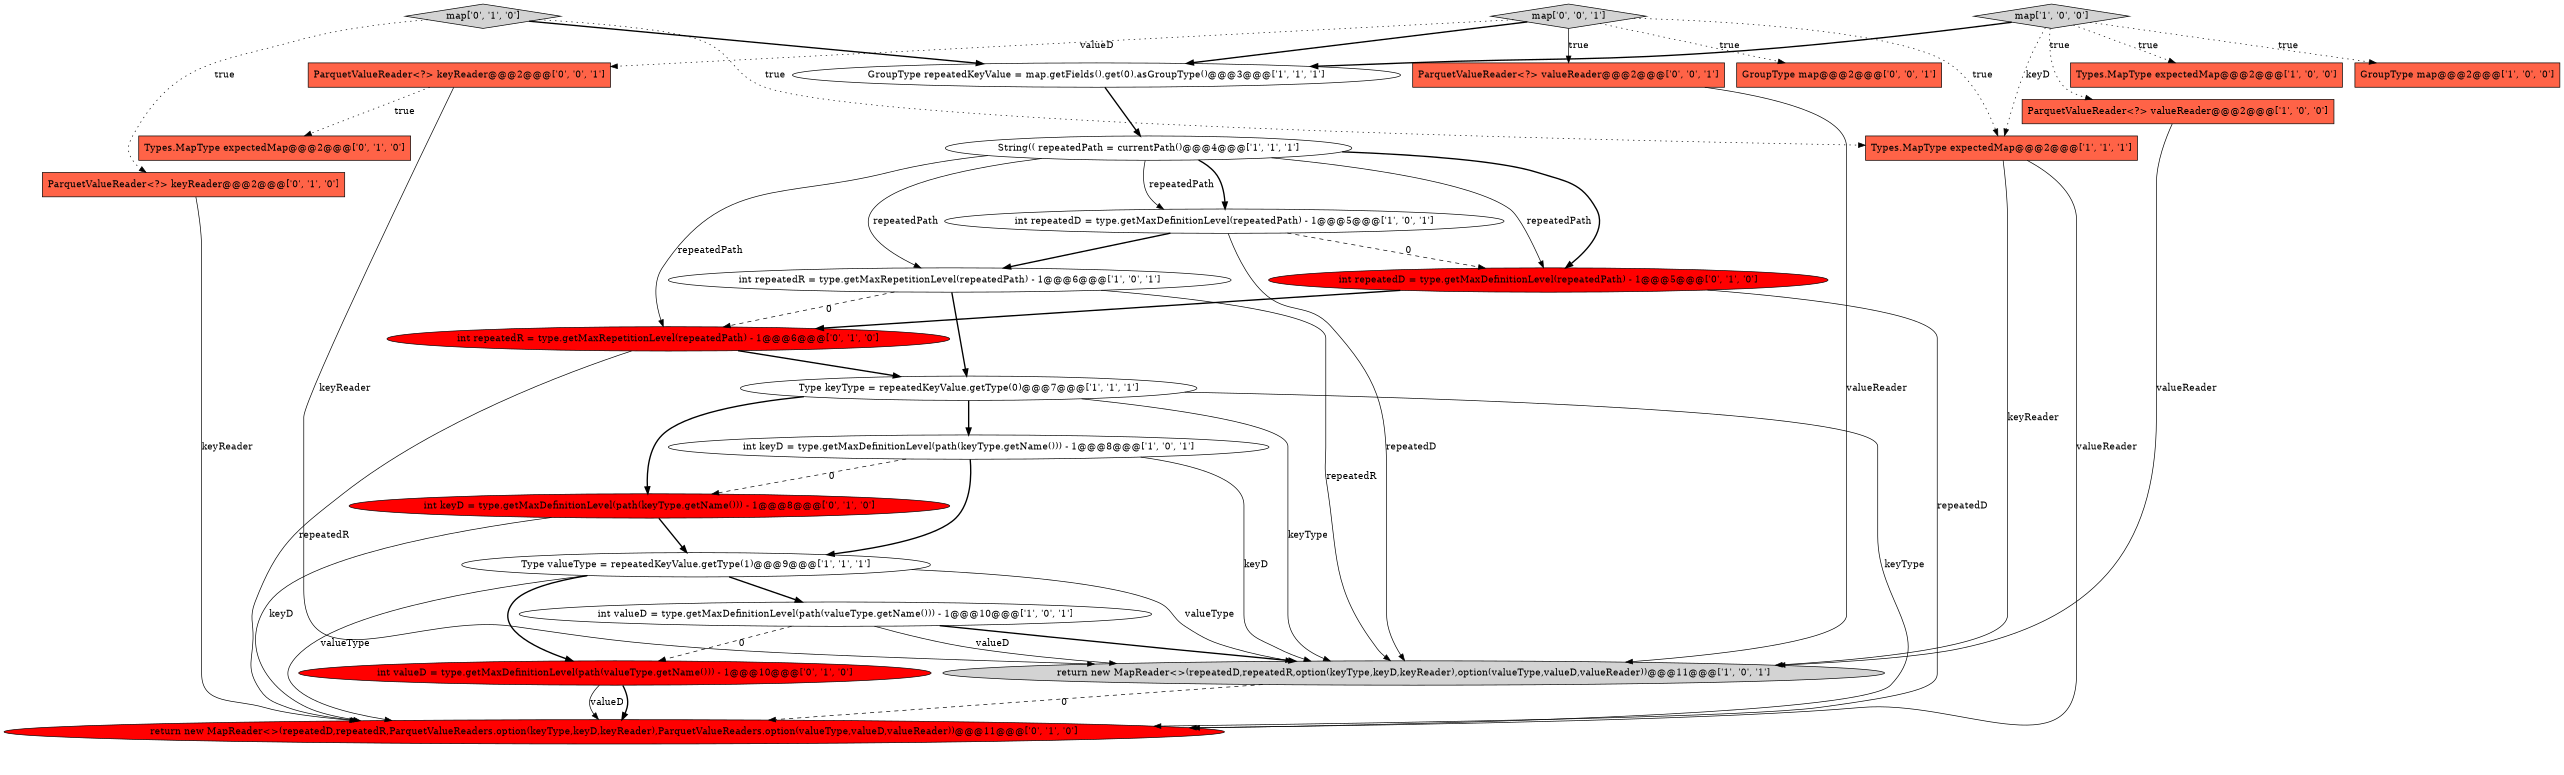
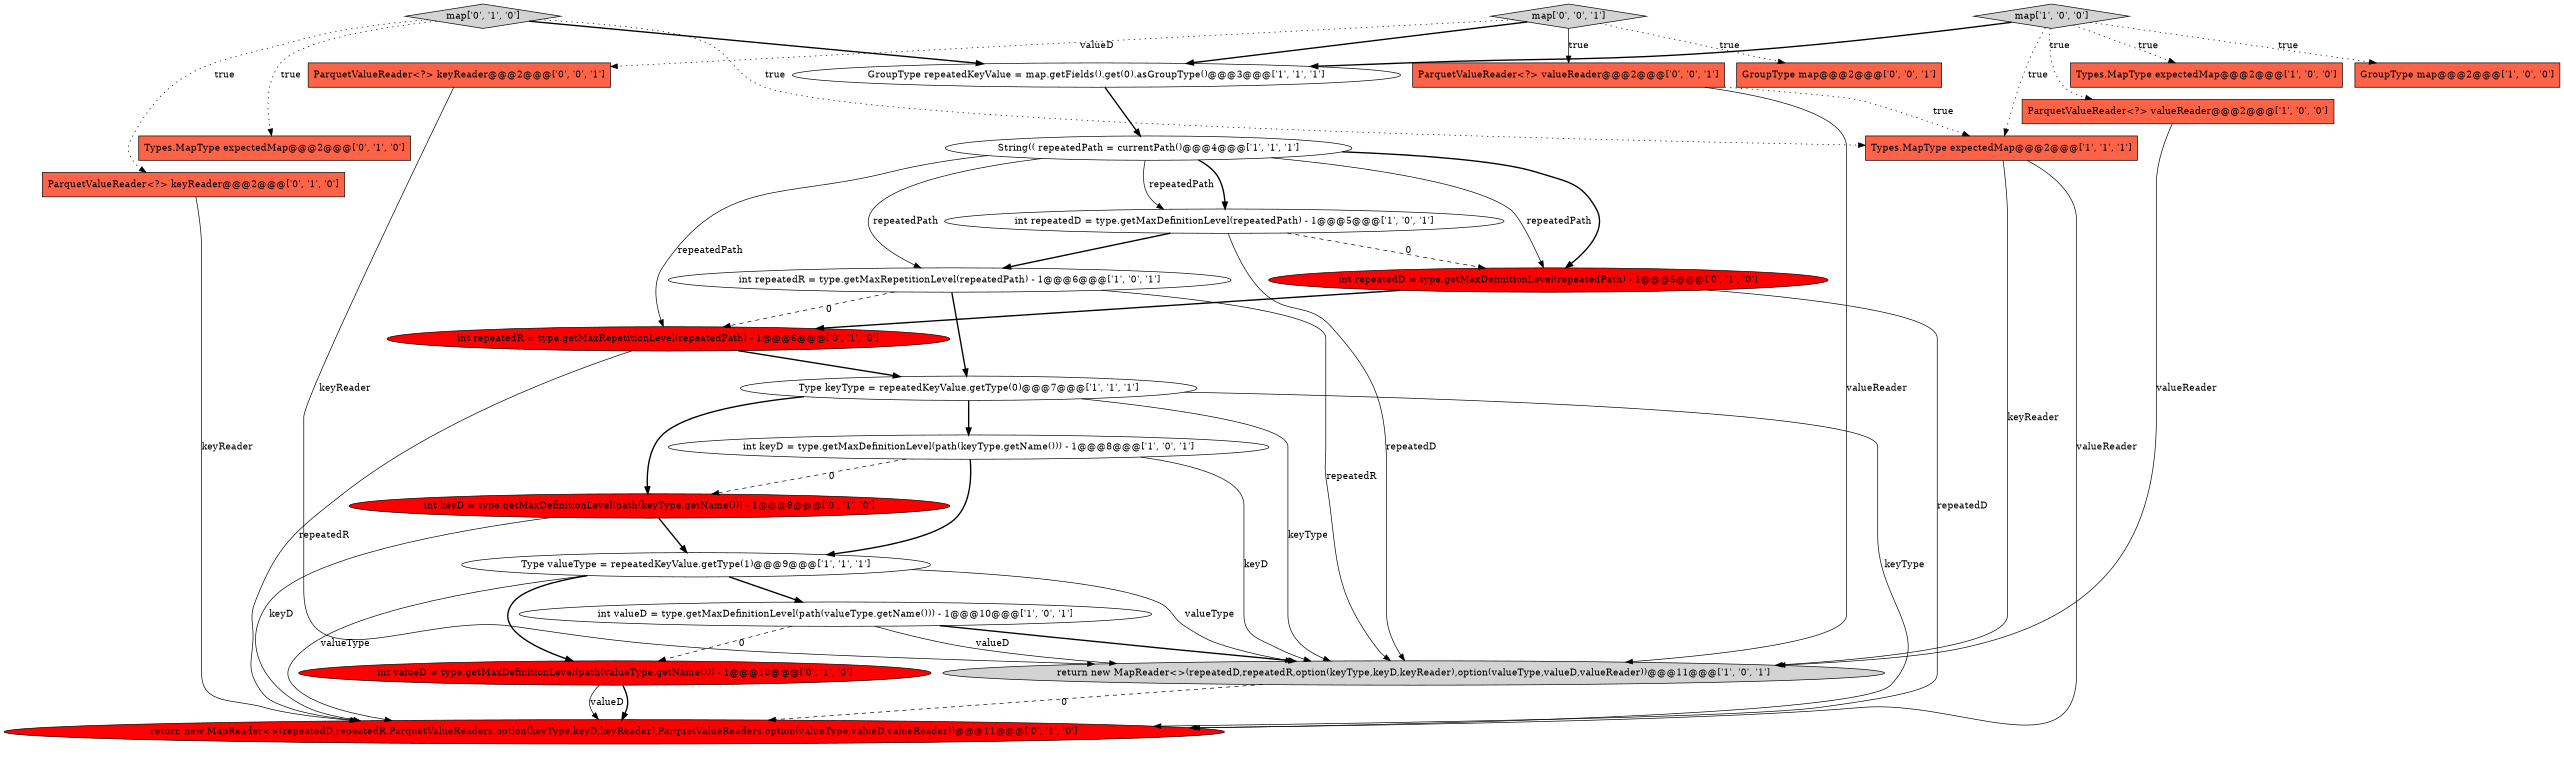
  digraph {
    node [fillcolor=tomato shape=ellipse style=filled]
    edge [style=solid]
    n1 [fillcolor=red label="int valueD = type.getMaxDefinitionLevel(path(valueType.getName())) - 1@@@10@@@['0', '1', '0']"]
    n2 [fillcolor=red label="return new MapReader<>(repeatedD,repeatedR,ParquetValueReaders.option(keyType,keyD,keyReader),ParquetValueReaders.option(valueType,valueD,valueReader))@@@11@@@['0', '1', '0']"]
    n3 [fillcolor=white label="GroupType repeatedKeyValue = map.getFields().get(0).asGroupType()@@@3@@@['1', '1', '1']"]
    n4 [fillcolor=white label="String(( repeatedPath = currentPath()@@@4@@@['1', '1', '1']"]
    n5 [fillcolor=white label="int repeatedR = type.getMaxRepetitionLevel(repeatedPath) - 1@@@6@@@['1', '0', '1']"]
    n6 [fillcolor=red label="int repeatedR = type.getMaxRepetitionLevel(repeatedPath) - 1@@@6@@@['0', '1', '0']"]
    n7 [fillcolor=red label="int repeatedD = type.getMaxDefinitionLevel(repeatedPath) - 1@@@5@@@['0', '1', '0']"]
    n8 [fillcolor=white label="int repeatedD = type.getMaxDefinitionLevel(repeatedPath) - 1@@@5@@@['1', '0', '1']"]
    n9 [label="Types.MapType expectedMap@@@2@@@['1', '0', '0']" shape=box]
    n10 [label="GroupType map@@@2@@@['0', '0', '1']" shape=box]
    n11 [label="ParquetValueReader<?> valueReader@@@2@@@['1', '0', '0']" shape=box]
    n12 [fillcolor=lightgray label="return new MapReader<>(repeatedD,repeatedR,option(keyType,keyD,keyReader),option(valueType,valueD,valueReader))@@@11@@@['1', '0', '1']"]
    n13 [fillcolor=lightgray label="map['0', '1', '0']" shape=diamond]
    n14 [label="Types.MapType expectedMap@@@2@@@['0', '1', '0']" shape=box]
    n15 [label="ParquetValueReader<?> keyReader@@@2@@@['0', '1', '0']" shape=box]
    n16 [label="Types.MapType expectedMap@@@2@@@['1', '1', '1']" shape=box]
    n17 [fillcolor=white label="Type keyType = repeatedKeyValue.getType(0)@@@7@@@['1', '1', '1']"]
    n18 [fillcolor=red label="int keyD = type.getMaxDefinitionLevel(path(keyType.getName())) - 1@@@8@@@['0', '1', '0']"]
    n19 [fillcolor=white label="int keyD = type.getMaxDefinitionLevel(path(keyType.getName())) - 1@@@8@@@['1', '0', '1']"]
    n20 [fillcolor=lightgray label="map['0', '0', '1']" shape=diamond]
    n21 [label="ParquetValueReader<?> keyReader@@@2@@@['0', '0', '1']" shape=box]
    n22 [label="ParquetValueReader<?> valueReader@@@2@@@['0', '0', '1']" shape=box]
    n23 [fillcolor=white label="Type valueType = repeatedKeyValue.getType(1)@@@9@@@['1', '1', '1']"]
    n24 [fillcolor=white label="int valueD = type.getMaxDefinitionLevel(path(valueType.getName())) - 1@@@10@@@['1', '0', '1']"]
    n25 [fillcolor=lightgray label="map['1', '0', '0']" shape=diamond]
    n26 [label="GroupType map@@@2@@@['1', '0', '0']" shape=box]
    n1 -> n2 [style=bold]
    n1 -> n2 [label=valueD]
    n3 -> n4 [style=bold]
    n4 -> n5 [label=repeatedPath]
    n4 -> n6 [label=repeatedPath]
    n4 -> n7 [style=bold]
    n4 -> n7 [label=repeatedPath]
    n4 -> n8 [label=repeatedPath]
    n4 -> n8 [style=bold]
    n5 -> n6 [label=0 style=dashed]
    n5 -> n12 [label=repeatedR]
    n5 -> n17 [style=bold]
    n6 -> n2 [label=repeatedR]
    n6 -> n17 [style=bold]
    n7 -> n2 [label=repeatedD]
    n7 -> n6 [style=bold]
    n8 -> n5 [style=bold]
    n8 -> n7 [label=0 style=dashed]
    n8 -> n12 [label=repeatedD]
    n11 -> n12 [label=valueReader]
    n12 -> n2 [label=0 style=dashed]
    n13 -> n3 [style=bold]
-   n21 -> n14 [label=true style=dotted]
+   n13 -> n14 [label=true style=dotted]
    n13 -> n15 [label=true style=dotted]
    n13 -> n16 [label=true style=dotted]
    n15 -> n2 [label=keyReader]
    n16 -> n2 [label=valueReader]
    n16 -> n12 [label=keyReader]
    n17 -> n2 [label=keyType]
    n17 -> n12 [label=keyType]
    n17 -> n18 [style=bold]
    n17 -> n19 [style=bold]
    n18 -> n2 [label=keyD]
    n18 -> n23 [style=bold]
    n19 -> n12 [label=keyD]
    n19 -> n18 [label=0 style=dashed]
    n19 -> n23 [style=bold]
    n20 -> n3 [style=bold]
    n20 -> n10 [label=true style=dotted]
-   n20 -> n16 [label=true style=dotted]
+   n22 -> n16 [label=true style=dotted]
    n20 -> n21 [label=valueD style=dotted]
    n20 -> n22 [label=true]
    n21 -> n12 [label=keyReader]
    n22 -> n12 [label=valueReader]
    n23 -> n1 [style=bold]
    n23 -> n2 [label=valueType]
    n23 -> n12 [label=valueType]
    n23 -> n24 [style=bold]
    n24 -> n1 [label=0 style=dashed]
    n24 -> n12 [label=valueD]
    n24 -> n12 [style=bold]
    n25 -> n3 [style=bold]
    n25 -> n9 [label=true style=dotted]
    n25 -> n11 [label=true style=dotted]
-   n25 -> n16 [label=keyD style=dotted]
+   n25 -> n16 [label=true style=dotted]
    n25 -> n26 [label=true style=dotted]
  }
